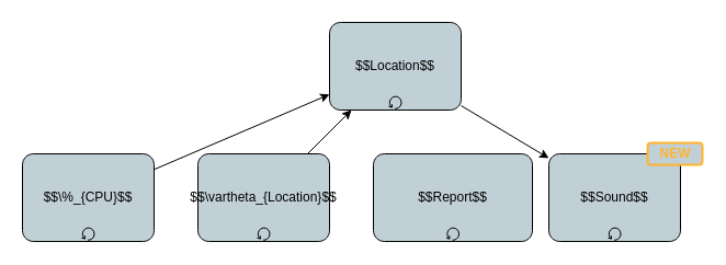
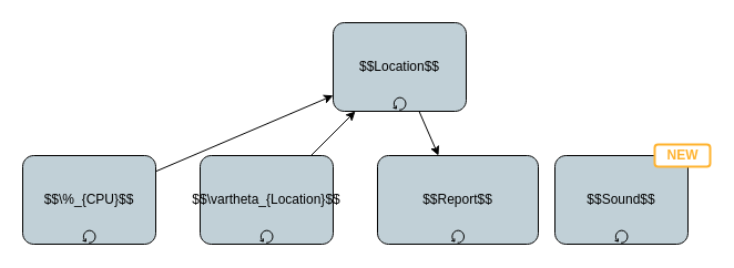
  <mxCell id="0" />
  <mxCell id="1" parent="0" />
  <mxCell id="2" style="rounded=0;orthogonalLoop=1;jettySize=auto;html=1;" edge="1" parent="1" source="3" target="8"><mxGeometry relative="1" as="geometry" /></mxCell>
  <mxCell id="3" value="$$\%_{CPU}$$" style="points=[[0.25,0,0],[0.5,0,0],[0.75,0,0],[1,0.25,0],[1,0.5,0],[1,0.75,0],[0.75,1,0],[0.5,1,0],[0.25,1,0],[0,0.75,0],[0,0.5,0],[0,0.25,0]];shape=mxgraph.bpmn.task;whiteSpace=wrap;rectStyle=rounded;size=10;taskMarker=abstract;isLoopStandard=1;fillColor=#c1d0d7;" vertex="1" parent="1"><mxGeometry x="20" y="140" width="120" height="80" as="geometry" /></mxCell>
  <mxCell id="4" style="edgeStyle=none;rounded=0;orthogonalLoop=1;jettySize=auto;html=1;" edge="1" parent="1" source="5" target="8"><mxGeometry relative="1" as="geometry" /></mxCell>
  <mxCell id="5" value="$$\vartheta_{Location}$$" style="points=[[0.25,0,0],[0.5,0,0],[0.75,0,0],[1,0.25,0],[1,0.5,0],[1,0.75,0],[0.75,1,0],[0.5,1,0],[0.25,1,0],[0,0.75,0],[0,0.5,0],[0,0.25,0]];shape=mxgraph.bpmn.task;whiteSpace=wrap;rectStyle=rounded;size=10;taskMarker=abstract;isLoopStandard=1;fillColor=#c1d0d7;" vertex="1" parent="1"><mxGeometry x="180" y="140" width="120" height="80" as="geometry" /></mxCell>
- <mxCell id="7" style="edgeStyle=none;rounded=0;orthogonalLoop=1;jettySize=auto;html=1;" edge="1" parent="1" source="8" target="10"><mxGeometry relative="1" as="geometry" /></mxCell>
+ <mxCell id="6" style="edgeStyle=none;rounded=0;orthogonalLoop=1;jettySize=auto;html=1;" edge="1" parent="1" source="8" target="9"><mxGeometry relative="1" as="geometry" /></mxCell>
  <mxCell id="8" value="$$Location$$" style="points=[[0.25,0,0],[0.5,0,0],[0.75,0,0],[1,0.25,0],[1,0.5,0],[1,0.75,0],[0.75,1,0],[0.5,1,0],[0.25,1,0],[0,0.75,0],[0,0.5,0],[0,0.25,0]];shape=mxgraph.bpmn.task;whiteSpace=wrap;rectStyle=rounded;size=10;taskMarker=abstract;isLoopStandard=1;fillColor=#c1d0d7;" vertex="1" parent="1"><mxGeometry x="300" y="20" width="120" height="80" as="geometry" /></mxCell>
  <mxCell id="9" value="$$Report$$" style="points=[[0.25,0,0],[0.5,0,0],[0.75,0,0],[1,0.25,0],[1,0.5,0],[1,0.75,0],[0.75,1,0],[0.5,1,0],[0.25,1,0],[0,0.75,0],[0,0.5,0],[0,0.25,0]];shape=mxgraph.bpmn.task;whiteSpace=wrap;rectStyle=rounded;size=10;taskMarker=abstract;isLoopStandard=1;fillColor=#c1d0d7;" vertex="1" parent="1"><mxGeometry x="340" y="140" width="145" height="80" as="geometry" /></mxCell>
  <mxCell id="10" value="$$Sound$$" style="points=[[0.25,0,0],[0.5,0,0],[0.75,0,0],[1,0.25,0],[1,0.5,0],[1,0.75,0],[0.75,1,0],[0.5,1,0],[0.25,1,0],[0,0.75,0],[0,0.5,0],[0,0.25,0]];shape=mxgraph.bpmn.task;whiteSpace=wrap;rectStyle=rounded;size=10;taskMarker=abstract;isLoopStandard=1;fillColor=#c1d0d7;" vertex="1" parent="1"><mxGeometry x="500" y="140" width="120" height="80" as="geometry" /></mxCell>
- <mxCell id="11" value="NEW" style="dashed=0;html=1;rounded=1;strokeColor=#ffb330;fontSize=12;align=center;fontStyle=1;strokeWidth=2;fontColor=#FFB330;fillColor=#c1d0d7;" vertex="1" parent="1"><mxGeometry x="590" y="130" width="50" height="20" as="geometry" /></mxCell>
+ <mxCell id="11" value="NEW" style="dashed=0;html=1;rounded=1;strokeColor=#ffb330;fontSize=12;align=center;fontStyle=1;strokeWidth=2;fontColor=#FFB330;fillColor=#ffffff;" vertex="1" parent="1"><mxGeometry x="590" y="130" width="50" height="20" as="geometry" /></mxCell>
